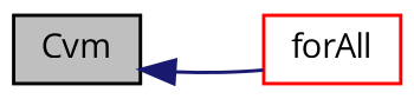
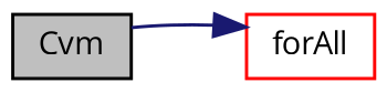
  digraph {
    rankdir=LR
    fontname="Open Sans"
    node [fontname="Open Sans" fontsize=10 shape=record]
    n1 [color=black fillcolor=grey75 fontcolor=black height=0.2 label=Cvm style=filled width=0.4]
    n2 [color=red height=0.2 label=forAll width=0.4]
-   n1 -> n2 [color=midnightblue dir=back fontname="Open Sans" fontsize=10 labelfontname=Helvetica labelfontsize=10 style=solid]
+   n2 -> n1 [color=midnightblue dir=back fontname="Open Sans" fontsize=10 labelfontname=Helvetica labelfontsize=10 style=solid]
  }
